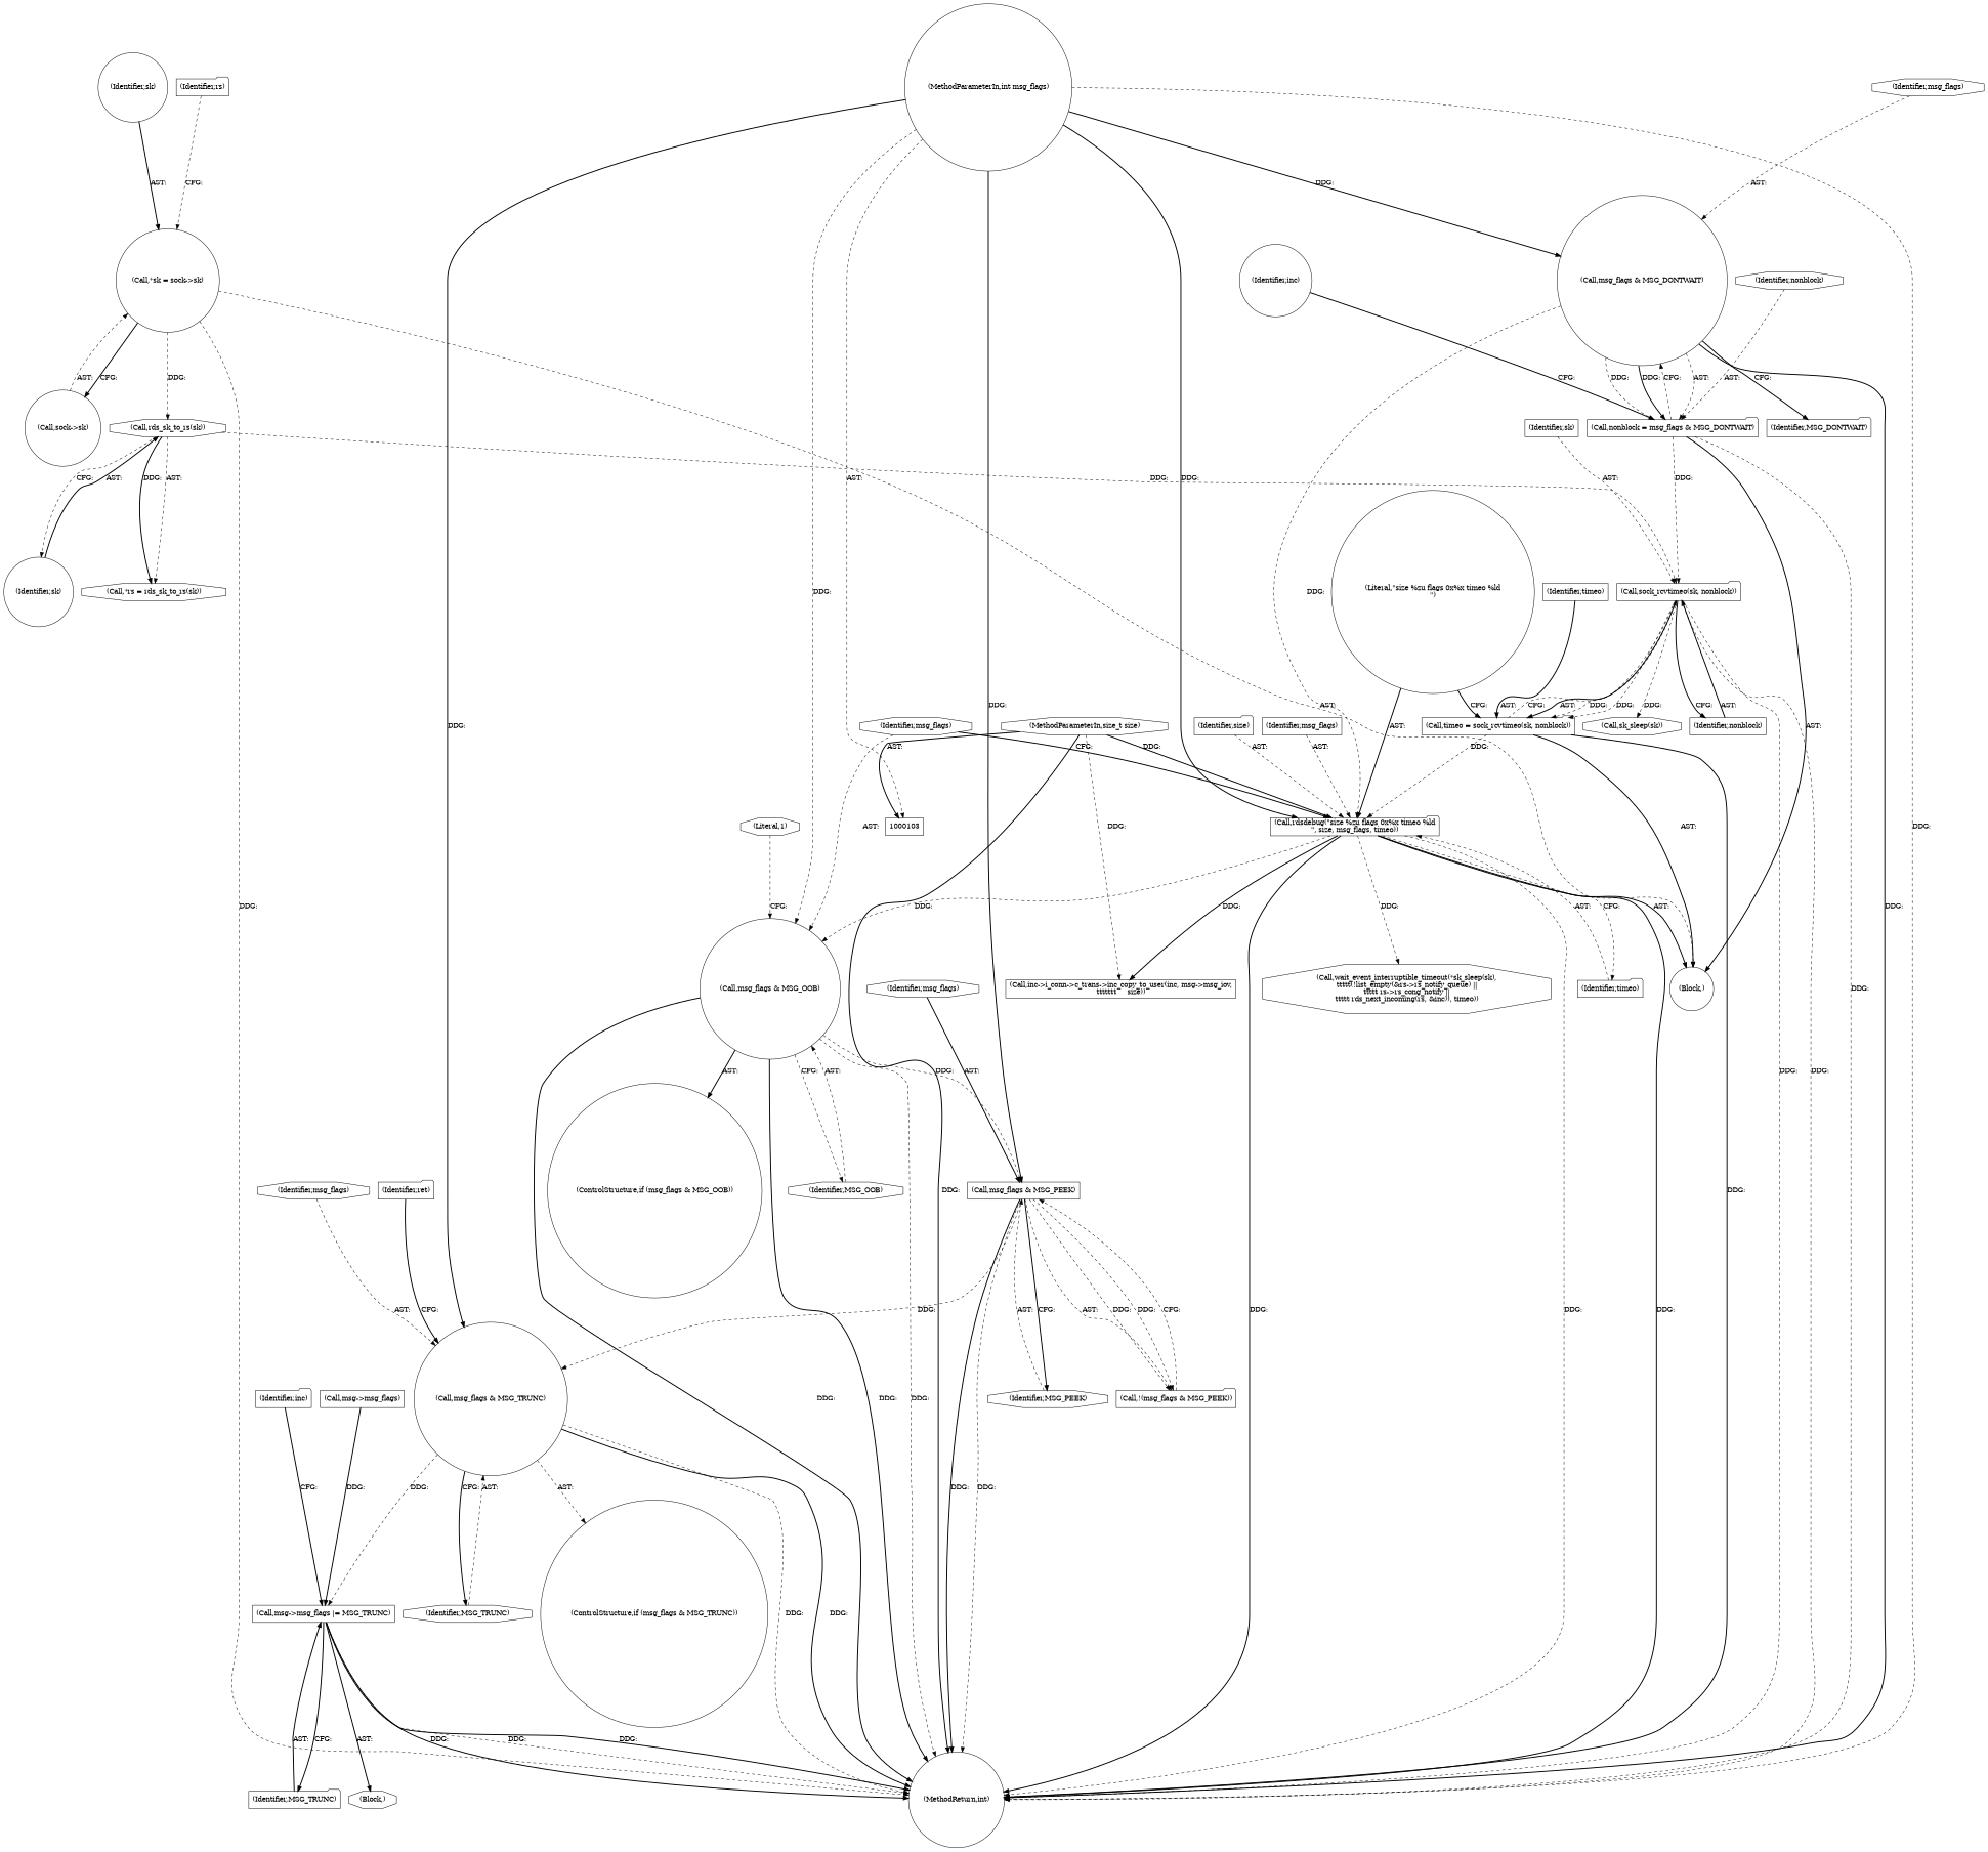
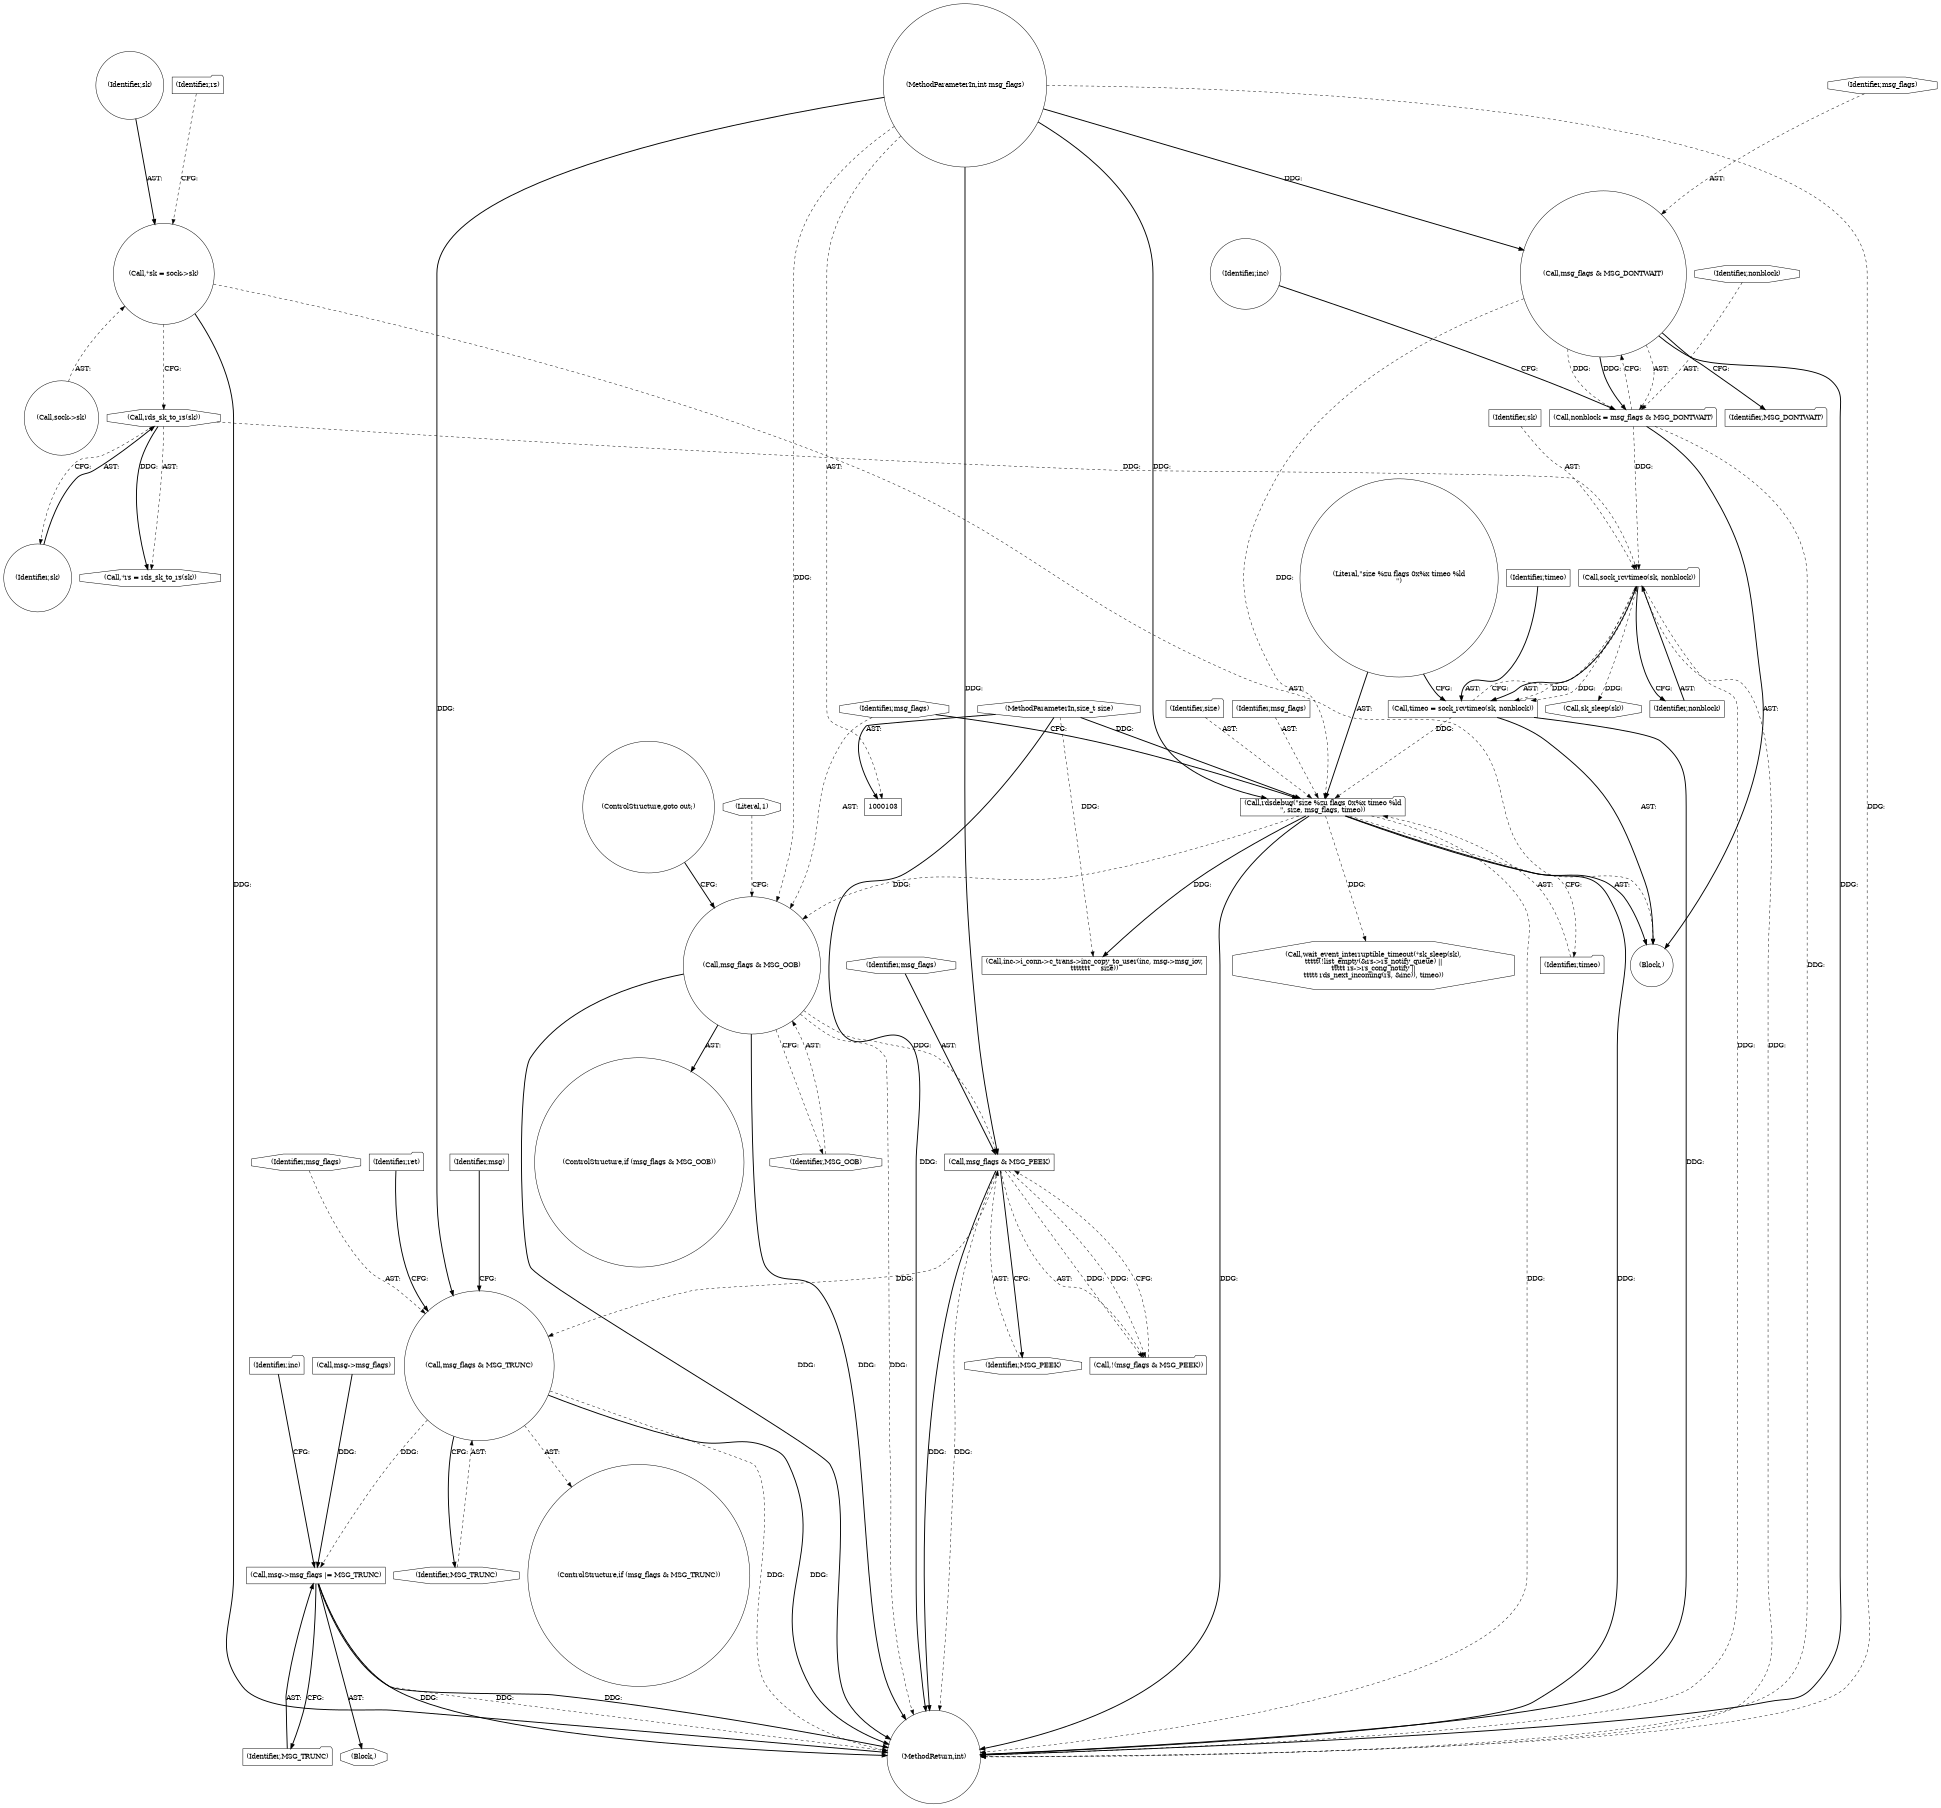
  digraph {
    node [shape=circle]
    edge [style=dashed]
    n1 [label="(Call,msg->msg_flags |= MSG_TRUNC)" shape=box]
    n2 [label="(MethodReturn,int)"]
    n3 [label="(Identifier,MSG_TRUNC)" shape=folder]
    n4 [label="(Block,)" shape=octagon]
    n5 [label="(Call,msg_flags & MSG_TRUNC)"]
    n6 [label="(Identifier,MSG_TRUNC)" shape=octagon]
    n7 [label="(ControlStructure,if (msg_flags & MSG_TRUNC))"]
    n8 [label="(Call,msg_flags & MSG_PEEK)" shape=box]
    n9 [label="(Call,!(msg_flags & MSG_PEEK))" shape=folder]
    n10 [label="(Identifier,MSG_PEEK)" shape=octagon]
    n11 [label="(Call,msg_flags & MSG_OOB)"]
    n12 [label="(Identifier,MSG_OOB)" shape=octagon]
    n13 [label="(ControlStructure,if (msg_flags & MSG_OOB))"]
    n14 [label="(Call,rdsdebug(\"size %zu flags 0x%x timeo %ld\n\", size, msg_flags, timeo))" shape=folder]
    n15 [label="(Call,inc->i_conn->c_trans->inc_copy_to_user(inc, msg->msg_iov,\n\t\t\t\t\t\t\t     size))" shape=box]
    n16 [label="(Call,wait_event_interruptible_timeout(*sk_sleep(sk),\n\t\t\t\t\t(!list_empty(&rs->rs_notify_queue) ||\n\t\t\t\t\t rs->rs_cong_notify ||\n\t\t\t\t\t rds_next_incoming(rs, &inc)), timeo))" shape=octagon]
    n17 [label="(Identifier,timeo)" shape=folder]
    n18 [label="(Block,)"]
    n19 [label="(MethodParameterIn,size_t size)" shape=octagon]
    1000103 [shape=box]
    n21 [label="(Call,msg_flags & MSG_DONTWAIT)"]
    n22 [label="(Call,nonblock = msg_flags & MSG_DONTWAIT)" shape=folder]
    n23 [label="(Identifier,MSG_DONTWAIT)" shape=folder]
    n24 [label="(Call,sock_rcvtimeo(sk, nonblock))" shape=folder]
    n25 [label="(MethodParameterIn,int msg_flags)"]
    n26 [label="(Call,timeo = sock_rcvtimeo(sk, nonblock))" shape=folder]
    n27 [label="(Identifier,nonblock)" shape=box]
    n28 [label="(Call,sk_sleep(sk))" shape=octagon]
    n29 [label="(Call,rds_sk_to_rs(sk))" shape=octagon]
    n30 [label="(Call,*rs = rds_sk_to_rs(sk))" shape=octagon]
    n31 [label="(Identifier,sk)"]
    n32 [label="(Call,*sk = sock->sk)"]
    n33 [label="(Call,sock->sk)"]
    n34 [label="(Identifier,timeo)" shape=box]
    n35 [label="(Identifier,sk)" shape=box]
    n36 [label="(Literal,1)" shape=octagon]
    n37 [label="(Identifier,rs)" shape=folder]
+   n38 [label="(Identifier,msg)" shape=box]
    n39 [label="(Identifier,msg_flags)" shape=octagon]
    n40 [label="(Identifier,inc)"]
+   n41 [label="(ControlStructure,goto out;)"]
    n42 [label="(Identifier,inc)" shape=folder]
    n43 [label="(Call,msg->msg_flags)" shape=box]
    n44 [label="(Identifier,sk)"]
    n45 [label="(Identifier,msg_flags)" shape=octagon]
    n46 [label="(Identifier,msg_flags)" shape=box]
    n47 [label="(Identifier,nonblock)" shape=octagon]
    n48 [label="(Identifier,ret)" shape=folder]
    n49 [label="(Identifier,msg_flags)" shape=octagon]
    n50 [label="(Identifier,msg_flags)" shape=octagon]
    n51 [label="(Literal,\"size %zu flags 0x%x timeo %ld\n\")"]
    n52 [label="(Identifier,size)" shape=folder]
    n1 -> n2 [label="DDG: " style=bold]
    n1 -> n2 [label="DDG: " style=bold]
    n1 -> n2 [label="DDG: "]
    n1 -> n3 [label="CFG: " style=bold]
    n1 -> n4 [label="AST: " style=bold]
    n3 -> n1 [label="AST: " style=bold]
    n5 -> n1 [label="DDG: "]
    n5 -> n2 [label="DDG: " style=bold]
    n5 -> n2 [label="DDG: "]
    n5 -> n6 [label="CFG: " style=bold]
    n5 -> n7 [label="AST: "]
    n6 -> n5 [label="AST: "]
    n8 -> n2 [label="DDG: "]
    n8 -> n2 [label="DDG: " style=bold]
    n8 -> n5 [label="DDG: "]
    n8 -> n9 [label="AST: "]
    n8 -> n9 [label="DDG: "]
    n8 -> n9 [label="DDG: "]
    n8 -> n10 [label="CFG: " style=bold]
    n9 -> n8 [label="CFG: "]
    n10 -> n8 [label="AST: "]
    n11 -> n2 [label="DDG: "]
    n11 -> n2 [label="DDG: " style=bold]
    n11 -> n2 [label="DDG: " style=bold]
    n11 -> n8 [label="DDG: "]
    n11 -> n12 [label="CFG: "]
    n11 -> n13 [label="AST: " style=bold]
    n12 -> n11 [label="AST: "]
    n14 -> n2 [label="DDG: " style=bold]
    n14 -> n2 [label="DDG: " style=bold]
    n14 -> n2 [label="DDG: "]
    n14 -> n11 [label="DDG: "]
    n14 -> n15 [label="DDG: " style=bold]
    n14 -> n16 [label="DDG: "]
    n14 -> n17 [label="CFG: "]
    n14 -> n18 [label="AST: " style=bold]
    n17 -> n14 [label="AST: "]
    n19 -> n2 [label="DDG: " style=bold]
    n19 -> n14 [label="DDG: " style=bold]
    n19 -> n15 [label="DDG: "]
    n19 -> 1000103 [label="AST: " style=bold]
    n21 -> n2 [label="DDG: " style=bold]
    n21 -> n14 [label="DDG: "]
    n21 -> n22 [label="AST: "]
    n21 -> n22 [label="DDG: "]
    n21 -> n22 [label="DDG: " style=bold]
    n21 -> n23 [label="CFG: " style=bold]
    n22 -> n2 [label="DDG: "]
    n22 -> n18 [label="AST: " style=bold]
    n22 -> n21 [label="CFG: "]
    n22 -> n24 [label="DDG: "]
    n24 -> n2 [label="DDG: "]
    n24 -> n2 [label="DDG: "]
    n24 -> n26 [label="AST: " style=bold]
    n24 -> n26 [label="DDG: "]
    n24 -> n26 [label="DDG: "]
    n24 -> n27 [label="CFG: " style=bold]
    n24 -> n28 [label="DDG: "]
    n25 -> n2 [label="DDG: "]
    n25 -> n5 [label="DDG: " style=bold]
    n25 -> n8 [label="DDG: " style=bold]
    n25 -> n11 [label="DDG: "]
    n25 -> n14 [label="DDG: " style=bold]
    n25 -> 1000103 [label="AST: "]
    n25 -> n21 [label="DDG: " style=bold]
    n26 -> n2 [label="DDG: " style=bold]
    n26 -> n14 [label="DDG: "]
    n26 -> n18 [label="AST: " style=bold]
    n26 -> n24 [label="CFG: "]
    n27 -> n24 [label="AST: " style=bold]
    n29 -> n24 [label="DDG: "]
    n29 -> n30 [label="AST: "]
    n29 -> n30 [label="DDG: " style=bold]
    n29 -> n31 [label="CFG: "]
    n31 -> n29 [label="AST: " style=bold]
-   n32 -> n2 [label="DDG: "]
+   n32 -> n2 [label="DDG: " style=bold]
    n32 -> n18 [label="AST: "]
-   n32 -> n29 [label="DDG: "]
-   n32 -> n33 [label="CFG: " style=bold]
+   n32 -> n29 [label="CFG: "]
    n33 -> n32 [label="AST: "]
    n34 -> n26 [label="AST: " style=bold]
    n35 -> n24 [label="AST: "]
    n36 -> n11 [label="CFG: "]
    n37 -> n32 [label="CFG: "]
+   n38 -> n5 [label="CFG: " style=bold]
    n39 -> n5 [label="AST: "]
    n40 -> n22 [label="CFG: " style=bold]
+   n41 -> n11 [label="CFG: " style=bold]
    n42 -> n1 [label="CFG: " style=bold]
    n43 -> n1 [label="DDG: " style=bold]
    n44 -> n32 [label="AST: " style=bold]
    n45 -> n11 [label="AST: "]
    n45 -> n14 [label="CFG: " style=bold]
    n46 -> n14 [label="AST: "]
    n47 -> n22 [label="AST: "]
    n48 -> n5 [label="CFG: " style=bold]
    n49 -> n8 [label="AST: " style=bold]
    n50 -> n21 [label="AST: "]
    n51 -> n14 [label="AST: " style=bold]
    n51 -> n26 [label="CFG: " style=bold]
    n52 -> n14 [label="AST: "]
  }
